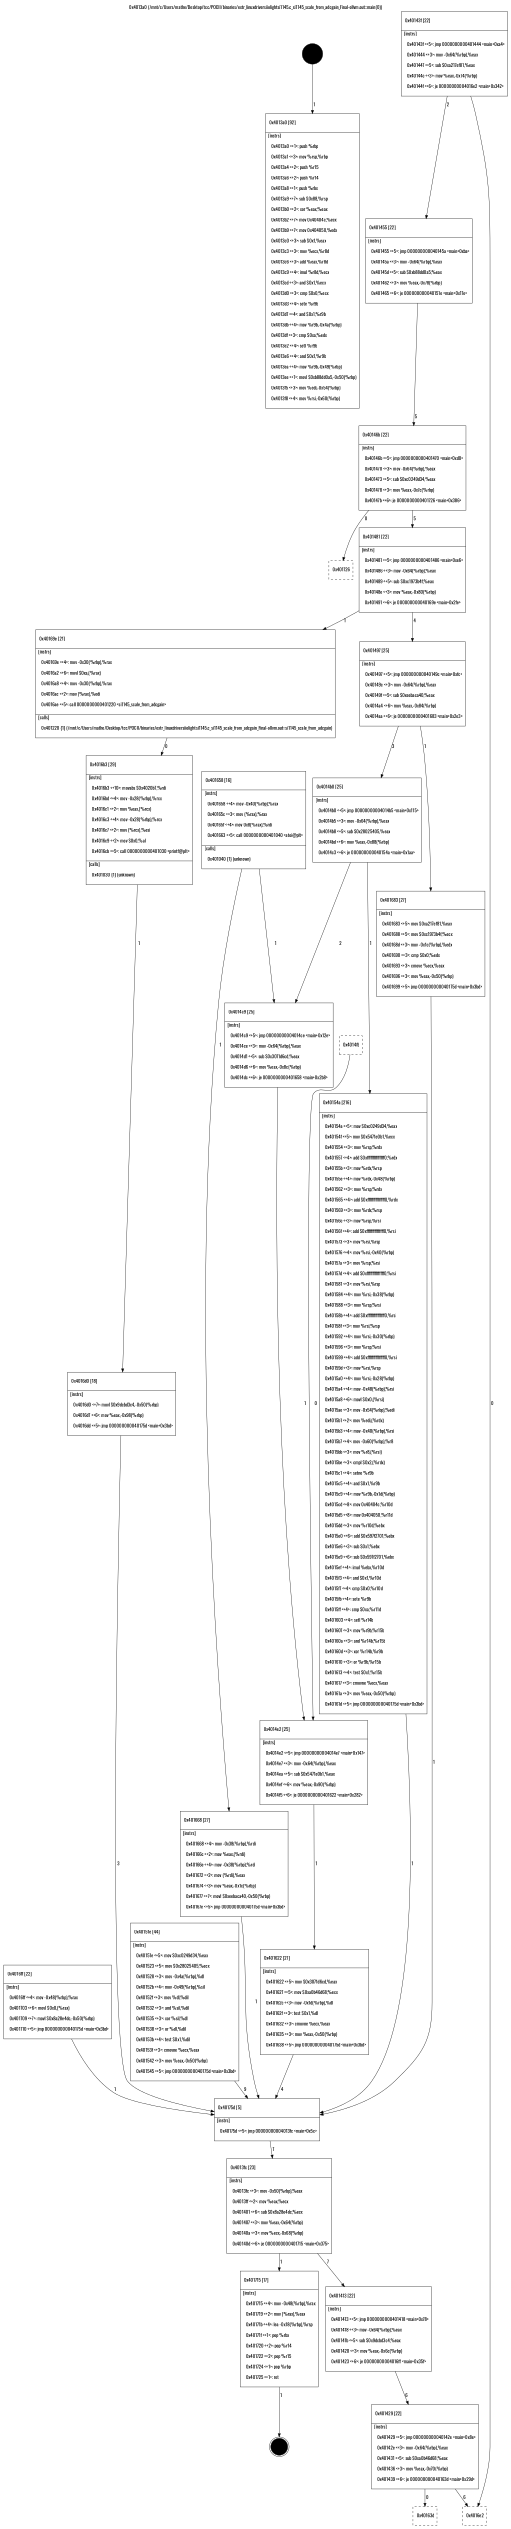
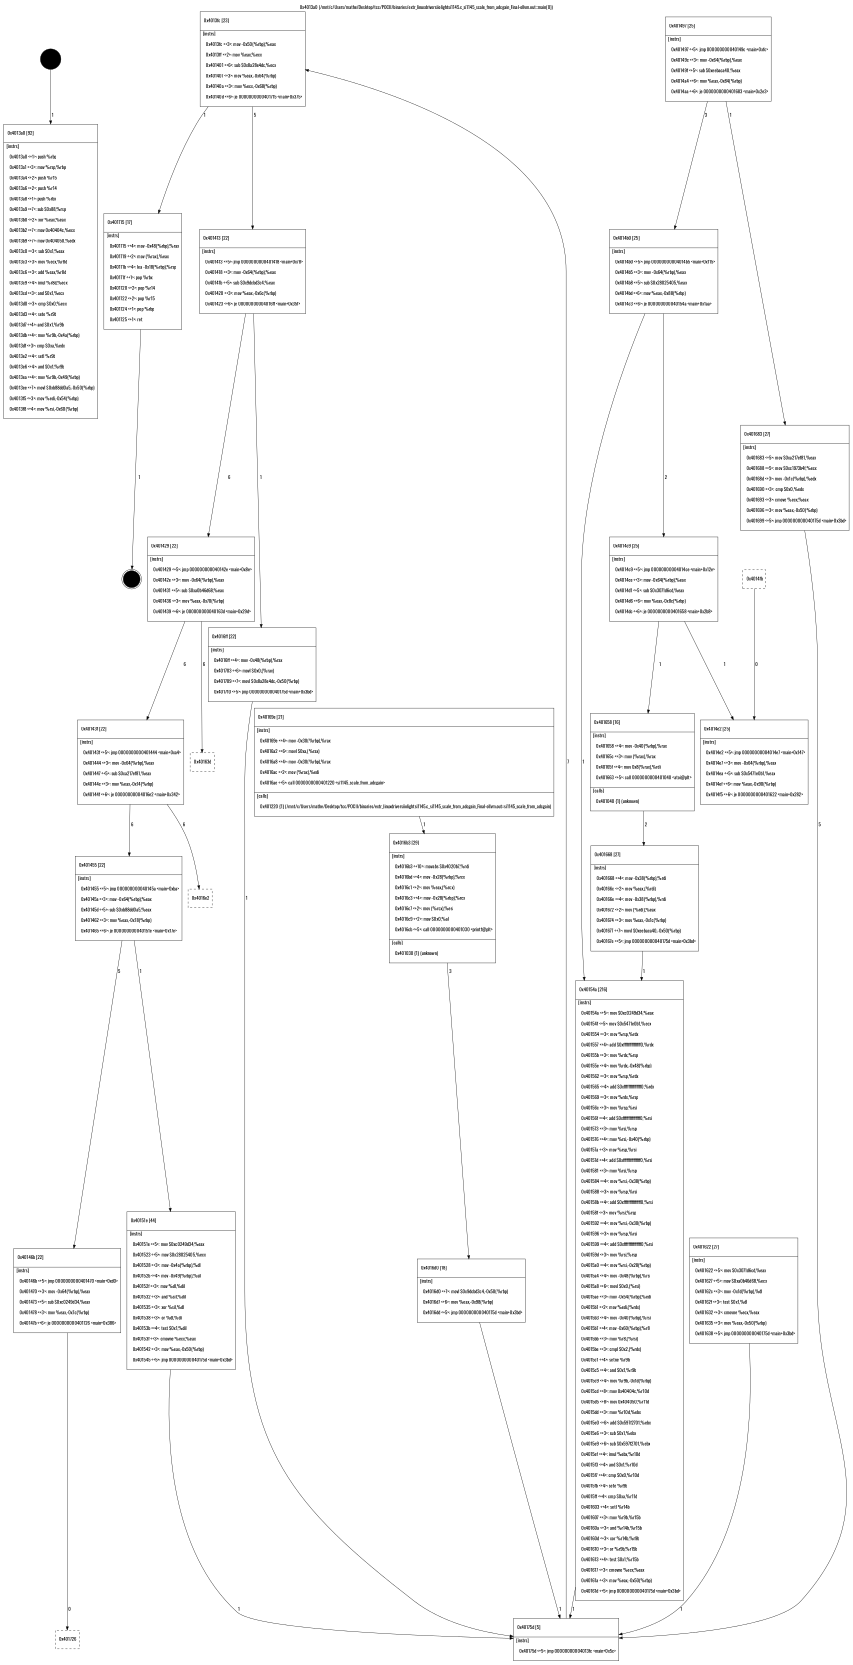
  digraph {
    fontname=Oswald
    label="0x4013a0 (/mnt/c/Users/mathe/Desktop/tcc/POCII/binaries/extr_linuxdriversiiolightsi1145.c_si1145_scale_from_adcgain_Final-ollvm.out::main(0))"
    labelloc=t
    node [fontname=Oswald shape=record]
    edge [fontname=Oswald]
    Entry [fillcolor=black height=0.3 shape=circle style=filled width=0.3]
    n2 [label="{\n     0x4013a0 [92]\l\n     | [instrs]\l\n     &nbsp;&nbsp;0x4013a0 \<+1\>: push %rbp\l\n     &nbsp;&nbsp;0x4013a1 \<+3\>: mov %rsp,%rbp\l\n     &nbsp;&nbsp;0x4013a4 \<+2\>: push %r15\l\n     &nbsp;&nbsp;0x4013a6 \<+2\>: push %r14\l\n     &nbsp;&nbsp;0x4013a8 \<+1\>: push %rbx\l\n     &nbsp;&nbsp;0x4013a9 \<+7\>: sub $0x88,%rsp\l\n     &nbsp;&nbsp;0x4013b0 \<+2\>: xor %eax,%eax\l\n     &nbsp;&nbsp;0x4013b2 \<+7\>: mov 0x40404c,%ecx\l\n     &nbsp;&nbsp;0x4013b9 \<+7\>: mov 0x404050,%edx\l\n     &nbsp;&nbsp;0x4013c0 \<+3\>: sub $0x1,%eax\l\n     &nbsp;&nbsp;0x4013c3 \<+3\>: mov %ecx,%r8d\l\n     &nbsp;&nbsp;0x4013c6 \<+3\>: add %eax,%r8d\l\n     &nbsp;&nbsp;0x4013c9 \<+4\>: imul %r8d,%ecx\l\n     &nbsp;&nbsp;0x4013cd \<+3\>: and $0x1,%ecx\l\n     &nbsp;&nbsp;0x4013d0 \<+3\>: cmp $0x0,%ecx\l\n     &nbsp;&nbsp;0x4013d3 \<+4\>: sete %r9b\l\n     &nbsp;&nbsp;0x4013d7 \<+4\>: and $0x1,%r9b\l\n     &nbsp;&nbsp;0x4013db \<+4\>: mov %r9b,-0x4a(%rbp)\l\n     &nbsp;&nbsp;0x4013df \<+3\>: cmp $0xa,%edx\l\n     &nbsp;&nbsp;0x4013e2 \<+4\>: setl %r9b\l\n     &nbsp;&nbsp;0x4013e6 \<+4\>: and $0x1,%r9b\l\n     &nbsp;&nbsp;0x4013ea \<+4\>: mov %r9b,-0x49(%rbp)\l\n     &nbsp;&nbsp;0x4013ee \<+7\>: movl $0xb88dd0a5,-0x50(%rbp)\l\n     &nbsp;&nbsp;0x4013f5 \<+3\>: mov %edi,-0x54(%rbp)\l\n     &nbsp;&nbsp;0x4013f8 \<+4\>: mov %rsi,-0x60(%rbp)\l\n  }"]
    n3 [label="{\n     0x4013fc [23]\l\n     | [instrs]\l\n     &nbsp;&nbsp;0x4013fc \<+3\>: mov -0x50(%rbp),%eax\l\n     &nbsp;&nbsp;0x4013ff \<+2\>: mov %eax,%ecx\l\n     &nbsp;&nbsp;0x401401 \<+6\>: sub $0x8a28e4dc,%ecx\l\n     &nbsp;&nbsp;0x401407 \<+3\>: mov %eax,-0x64(%rbp)\l\n     &nbsp;&nbsp;0x40140a \<+3\>: mov %ecx,-0x68(%rbp)\l\n     &nbsp;&nbsp;0x40140d \<+6\>: je 0000000000401715 \<main+0x375\>\l\n  }"]
    n4 [label="{\n     0x401715 [17]\l\n     | [instrs]\l\n     &nbsp;&nbsp;0x401715 \<+4\>: mov -0x48(%rbp),%rax\l\n     &nbsp;&nbsp;0x401719 \<+2\>: mov (%rax),%eax\l\n     &nbsp;&nbsp;0x40171b \<+4\>: lea -0x18(%rbp),%rsp\l\n     &nbsp;&nbsp;0x40171f \<+1\>: pop %rbx\l\n     &nbsp;&nbsp;0x401720 \<+2\>: pop %r14\l\n     &nbsp;&nbsp;0x401722 \<+2\>: pop %r15\l\n     &nbsp;&nbsp;0x401724 \<+1\>: pop %rbp\l\n     &nbsp;&nbsp;0x401725 \<+1\>: ret\l\n  }"]
    n5 [label="{\n     0x401413 [22]\l\n     | [instrs]\l\n     &nbsp;&nbsp;0x401413 \<+5\>: jmp 0000000000401418 \<main+0x78\>\l\n     &nbsp;&nbsp;0x401418 \<+3\>: mov -0x64(%rbp),%eax\l\n     &nbsp;&nbsp;0x40141b \<+5\>: sub $0x9dcbd3c4,%eax\l\n     &nbsp;&nbsp;0x401420 \<+3\>: mov %eax,-0x6c(%rbp)\l\n     &nbsp;&nbsp;0x401423 \<+6\>: je 00000000004016ff \<main+0x35f\>\l\n  }"]
    Exit [fillcolor=black height=0.3 peripheries=2 shape=circle style=filled width=0.3]
    n7 [label="{\n     0x4016ff [22]\l\n     | [instrs]\l\n     &nbsp;&nbsp;0x4016ff \<+4\>: mov -0x48(%rbp),%rax\l\n     &nbsp;&nbsp;0x401703 \<+6\>: movl $0x0,(%rax)\l\n     &nbsp;&nbsp;0x401709 \<+7\>: movl $0x8a28e4dc,-0x50(%rbp)\l\n     &nbsp;&nbsp;0x401710 \<+5\>: jmp 000000000040175d \<main+0x3bd\>\l\n  }"]
    n8 [label="{\n     0x401429 [22]\l\n     | [instrs]\l\n     &nbsp;&nbsp;0x401429 \<+5\>: jmp 000000000040142e \<main+0x8e\>\l\n     &nbsp;&nbsp;0x40142e \<+3\>: mov -0x64(%rbp),%eax\l\n     &nbsp;&nbsp;0x401431 \<+5\>: sub $0xa0b46d68,%eax\l\n     &nbsp;&nbsp;0x401436 \<+3\>: mov %eax,-0x70(%rbp)\l\n     &nbsp;&nbsp;0x401439 \<+6\>: je 000000000040163d \<main+0x29d\>\l\n  }"]
    n9 [label="{\n     0x40175d [5]\l\n     | [instrs]\l\n     &nbsp;&nbsp;0x40175d \<+5\>: jmp 00000000004013fc \<main+0x5c\>\l\n  }"]
    n10 [label="{\n     0x40163d\l\n  }" style=dashed]
    n11 [label="{\n     0x40143f [22]\l\n     | [instrs]\l\n     &nbsp;&nbsp;0x40143f \<+5\>: jmp 0000000000401444 \<main+0xa4\>\l\n     &nbsp;&nbsp;0x401444 \<+3\>: mov -0x64(%rbp),%eax\l\n     &nbsp;&nbsp;0x401447 \<+5\>: sub $0xa217ef81,%eax\l\n     &nbsp;&nbsp;0x40144c \<+3\>: mov %eax,-0x74(%rbp)\l\n     &nbsp;&nbsp;0x40144f \<+6\>: je 00000000004016e2 \<main+0x342\>\l\n  }"]
    n12 [label="{\n     0x4016e2\l\n  }" style=dashed]
    n13 [label="{\n     0x401455 [22]\l\n     | [instrs]\l\n     &nbsp;&nbsp;0x401455 \<+5\>: jmp 000000000040145a \<main+0xba\>\l\n     &nbsp;&nbsp;0x40145a \<+3\>: mov -0x64(%rbp),%eax\l\n     &nbsp;&nbsp;0x40145d \<+5\>: sub $0xb88dd0a5,%eax\l\n     &nbsp;&nbsp;0x401462 \<+3\>: mov %eax,-0x78(%rbp)\l\n     &nbsp;&nbsp;0x401465 \<+6\>: je 000000000040151e \<main+0x17e\>\l\n  }"]
    n14 [label="{\n     0x4016d0 [18]\l\n     | [instrs]\l\n     &nbsp;&nbsp;0x4016d0 \<+7\>: movl $0x9dcbd3c4,-0x50(%rbp)\l\n     &nbsp;&nbsp;0x4016d7 \<+6\>: mov %eax,-0x98(%rbp)\l\n     &nbsp;&nbsp;0x4016dd \<+5\>: jmp 000000000040175d \<main+0x3bd\>\l\n  }"]
    n15 [label="{\n     0x40151e [44]\l\n     | [instrs]\l\n     &nbsp;&nbsp;0x40151e \<+5\>: mov $0xc0249d34,%eax\l\n     &nbsp;&nbsp;0x401523 \<+5\>: mov $0x28025405,%ecx\l\n     &nbsp;&nbsp;0x401528 \<+3\>: mov -0x4a(%rbp),%dl\l\n     &nbsp;&nbsp;0x40152b \<+4\>: mov -0x49(%rbp),%sil\l\n     &nbsp;&nbsp;0x40152f \<+3\>: mov %dl,%dil\l\n     &nbsp;&nbsp;0x401532 \<+3\>: and %sil,%dil\l\n     &nbsp;&nbsp;0x401535 \<+3\>: xor %sil,%dl\l\n     &nbsp;&nbsp;0x401538 \<+3\>: or %dl,%dil\l\n     &nbsp;&nbsp;0x40153b \<+4\>: test $0x1,%dil\l\n     &nbsp;&nbsp;0x40153f \<+3\>: cmovne %ecx,%eax\l\n     &nbsp;&nbsp;0x401542 \<+3\>: mov %eax,-0x50(%rbp)\l\n     &nbsp;&nbsp;0x401545 \<+5\>: jmp 000000000040175d \<main+0x3bd\>\l\n  }"]
    n16 [label="{\n     0x40146b [22]\l\n     | [instrs]\l\n     &nbsp;&nbsp;0x40146b \<+5\>: jmp 0000000000401470 \<main+0xd0\>\l\n     &nbsp;&nbsp;0x401470 \<+3\>: mov -0x64(%rbp),%eax\l\n     &nbsp;&nbsp;0x401473 \<+5\>: sub $0xc0249d34,%eax\l\n     &nbsp;&nbsp;0x401478 \<+3\>: mov %eax,-0x7c(%rbp)\l\n     &nbsp;&nbsp;0x40147b \<+6\>: je 0000000000401726 \<main+0x386\>\l\n  }"]
    n17 [label="{\n     0x4016b3 [29]\l\n     | [instrs]\l\n     &nbsp;&nbsp;0x4016b3 \<+10\>: movabs $0x4020b7,%rdi\l\n     &nbsp;&nbsp;0x4016bd \<+4\>: mov -0x28(%rbp),%rcx\l\n     &nbsp;&nbsp;0x4016c1 \<+2\>: mov %eax,(%rcx)\l\n     &nbsp;&nbsp;0x4016c3 \<+4\>: mov -0x28(%rbp),%rcx\l\n     &nbsp;&nbsp;0x4016c7 \<+2\>: mov (%rcx),%esi\l\n     &nbsp;&nbsp;0x4016c9 \<+2\>: mov $0x0,%al\l\n     &nbsp;&nbsp;0x4016cb \<+5\>: call 0000000000401030 \<printf@plt\>\l\n     | [calls]\l\n     &nbsp;&nbsp;0x401030 \{1\} (unknown)\l\n  }"]
    n18 [label="{\n     0x401726\l\n  }" style=dashed]
-   n19 [label="{\n     0x401481 [22]\l\n     | [instrs]\l\n     &nbsp;&nbsp;0x401481 \<+5\>: jmp 0000000000401486 \<main+0xe6\>\l\n     &nbsp;&nbsp;0x401486 \<+3\>: mov -0x64(%rbp),%eax\l\n     &nbsp;&nbsp;0x401489 \<+5\>: sub $0xc1973b4f,%eax\l\n     &nbsp;&nbsp;0x40148e \<+3\>: mov %eax,-0x80(%rbp)\l\n     &nbsp;&nbsp;0x401491 \<+6\>: je 000000000040169e \<main+0x2fe\>\l\n  }"]
    n20 [label="{\n     0x401668 [27]\l\n     | [instrs]\l\n     &nbsp;&nbsp;0x401668 \<+4\>: mov -0x38(%rbp),%rdi\l\n     &nbsp;&nbsp;0x40166c \<+2\>: mov %eax,(%rdi)\l\n     &nbsp;&nbsp;0x40166e \<+4\>: mov -0x38(%rbp),%rdi\l\n     &nbsp;&nbsp;0x401672 \<+2\>: mov (%rdi),%eax\l\n     &nbsp;&nbsp;0x401674 \<+3\>: mov %eax,-0x1c(%rbp)\l\n     &nbsp;&nbsp;0x401677 \<+7\>: movl $0xeebaca40,-0x50(%rbp)\l\n     &nbsp;&nbsp;0x40167e \<+5\>: jmp 000000000040175d \<main+0x3bd\>\l\n  }"]
    n21 [label="{\n     0x40169e [21]\l\n     | [instrs]\l\n     &nbsp;&nbsp;0x40169e \<+4\>: mov -0x30(%rbp),%rax\l\n     &nbsp;&nbsp;0x4016a2 \<+6\>: movl $0xa,(%rax)\l\n     &nbsp;&nbsp;0x4016a8 \<+4\>: mov -0x30(%rbp),%rax\l\n     &nbsp;&nbsp;0x4016ac \<+2\>: mov (%rax),%edi\l\n     &nbsp;&nbsp;0x4016ae \<+5\>: call 0000000000401220 \<si1145_scale_from_adcgain\>\l\n     | [calls]\l\n     &nbsp;&nbsp;0x401220 \{1\} (/mnt/c/Users/mathe/Desktop/tcc/POCII/binaries/extr_linuxdriversiiolightsi1145.c_si1145_scale_from_adcgain_Final-ollvm.out::si1145_scale_from_adcgain)\l\n  }"]
    n22 [label="{\n     0x401497 [25]\l\n     | [instrs]\l\n     &nbsp;&nbsp;0x401497 \<+5\>: jmp 000000000040149c \<main+0xfc\>\l\n     &nbsp;&nbsp;0x40149c \<+3\>: mov -0x64(%rbp),%eax\l\n     &nbsp;&nbsp;0x40149f \<+5\>: sub $0xeebaca40,%eax\l\n     &nbsp;&nbsp;0x4014a4 \<+6\>: mov %eax,-0x84(%rbp)\l\n     &nbsp;&nbsp;0x4014aa \<+6\>: je 0000000000401683 \<main+0x2e3\>\l\n  }"]
    n23 [label="{\n     0x4014fb\l\n  }" style=dashed]
    n24 [label="{\n     0x4014e2 [25]\l\n     | [instrs]\l\n     &nbsp;&nbsp;0x4014e2 \<+5\>: jmp 00000000004014e7 \<main+0x147\>\l\n     &nbsp;&nbsp;0x4014e7 \<+3\>: mov -0x64(%rbp),%eax\l\n     &nbsp;&nbsp;0x4014ea \<+5\>: sub $0x5471e0b1,%eax\l\n     &nbsp;&nbsp;0x4014ef \<+6\>: mov %eax,-0x90(%rbp)\l\n     &nbsp;&nbsp;0x4014f5 \<+6\>: je 0000000000401622 \<main+0x282\>\l\n  }"]
    n25 [label="{\n     0x401683 [27]\l\n     | [instrs]\l\n     &nbsp;&nbsp;0x401683 \<+5\>: mov $0xa217ef81,%eax\l\n     &nbsp;&nbsp;0x401688 \<+5\>: mov $0xc1973b4f,%ecx\l\n     &nbsp;&nbsp;0x40168d \<+3\>: mov -0x1c(%rbp),%edx\l\n     &nbsp;&nbsp;0x401690 \<+3\>: cmp $0x0,%edx\l\n     &nbsp;&nbsp;0x401693 \<+3\>: cmove %ecx,%eax\l\n     &nbsp;&nbsp;0x401696 \<+3\>: mov %eax,-0x50(%rbp)\l\n     &nbsp;&nbsp;0x401699 \<+5\>: jmp 000000000040175d \<main+0x3bd\>\l\n  }"]
    n26 [label="{\n     0x4014b0 [25]\l\n     | [instrs]\l\n     &nbsp;&nbsp;0x4014b0 \<+5\>: jmp 00000000004014b5 \<main+0x115\>\l\n     &nbsp;&nbsp;0x4014b5 \<+3\>: mov -0x64(%rbp),%eax\l\n     &nbsp;&nbsp;0x4014b8 \<+5\>: sub $0x28025405,%eax\l\n     &nbsp;&nbsp;0x4014bd \<+6\>: mov %eax,-0x88(%rbp)\l\n     &nbsp;&nbsp;0x4014c3 \<+6\>: je 000000000040154a \<main+0x1aa\>\l\n  }"]
    n27 [label="{\n     0x401622 [27]\l\n     | [instrs]\l\n     &nbsp;&nbsp;0x401622 \<+5\>: mov $0x3071d6cd,%eax\l\n     &nbsp;&nbsp;0x401627 \<+5\>: mov $0xa0b46d68,%ecx\l\n     &nbsp;&nbsp;0x40162c \<+3\>: mov -0x1d(%rbp),%dl\l\n     &nbsp;&nbsp;0x40162f \<+3\>: test $0x1,%dl\l\n     &nbsp;&nbsp;0x401632 \<+3\>: cmovne %ecx,%eax\l\n     &nbsp;&nbsp;0x401635 \<+3\>: mov %eax,-0x50(%rbp)\l\n     &nbsp;&nbsp;0x401638 \<+5\>: jmp 000000000040175d \<main+0x3bd\>\l\n  }"]
    n28 [label="{\n     0x40154a [216]\l\n     | [instrs]\l\n     &nbsp;&nbsp;0x40154a \<+5\>: mov $0xc0249d34,%eax\l\n     &nbsp;&nbsp;0x40154f \<+5\>: mov $0x5471e0b1,%ecx\l\n     &nbsp;&nbsp;0x401554 \<+3\>: mov %rsp,%rdx\l\n     &nbsp;&nbsp;0x401557 \<+4\>: add $0xfffffffffffffff0,%rdx\l\n     &nbsp;&nbsp;0x40155b \<+3\>: mov %rdx,%rsp\l\n     &nbsp;&nbsp;0x40155e \<+4\>: mov %rdx,-0x48(%rbp)\l\n     &nbsp;&nbsp;0x401562 \<+3\>: mov %rsp,%rdx\l\n     &nbsp;&nbsp;0x401565 \<+4\>: add $0xfffffffffffffff0,%rdx\l\n     &nbsp;&nbsp;0x401569 \<+3\>: mov %rdx,%rsp\l\n     &nbsp;&nbsp;0x40156c \<+3\>: mov %rsp,%rsi\l\n     &nbsp;&nbsp;0x40156f \<+4\>: add $0xfffffffffffffff0,%rsi\l\n     &nbsp;&nbsp;0x401573 \<+3\>: mov %rsi,%rsp\l\n     &nbsp;&nbsp;0x401576 \<+4\>: mov %rsi,-0x40(%rbp)\l\n     &nbsp;&nbsp;0x40157a \<+3\>: mov %rsp,%rsi\l\n     &nbsp;&nbsp;0x40157d \<+4\>: add $0xfffffffffffffff0,%rsi\l\n     &nbsp;&nbsp;0x401581 \<+3\>: mov %rsi,%rsp\l\n     &nbsp;&nbsp;0x401584 \<+4\>: mov %rsi,-0x38(%rbp)\l\n     &nbsp;&nbsp;0x401588 \<+3\>: mov %rsp,%rsi\l\n     &nbsp;&nbsp;0x40158b \<+4\>: add $0xfffffffffffffff0,%rsi\l\n     &nbsp;&nbsp;0x40158f \<+3\>: mov %rsi,%rsp\l\n     &nbsp;&nbsp;0x401592 \<+4\>: mov %rsi,-0x30(%rbp)\l\n     &nbsp;&nbsp;0x401596 \<+3\>: mov %rsp,%rsi\l\n     &nbsp;&nbsp;0x401599 \<+4\>: add $0xfffffffffffffff0,%rsi\l\n     &nbsp;&nbsp;0x40159d \<+3\>: mov %rsi,%rsp\l\n     &nbsp;&nbsp;0x4015a0 \<+4\>: mov %rsi,-0x28(%rbp)\l\n     &nbsp;&nbsp;0x4015a4 \<+4\>: mov -0x48(%rbp),%rsi\l\n     &nbsp;&nbsp;0x4015a8 \<+6\>: movl $0x0,(%rsi)\l\n     &nbsp;&nbsp;0x4015ae \<+3\>: mov -0x54(%rbp),%edi\l\n     &nbsp;&nbsp;0x4015b1 \<+2\>: mov %edi,(%rdx)\l\n     &nbsp;&nbsp;0x4015b3 \<+4\>: mov -0x40(%rbp),%rsi\l\n     &nbsp;&nbsp;0x4015b7 \<+4\>: mov -0x60(%rbp),%r8\l\n     &nbsp;&nbsp;0x4015bb \<+3\>: mov %r8,(%rsi)\l\n     &nbsp;&nbsp;0x4015be \<+3\>: cmpl $0x2,(%rdx)\l\n     &nbsp;&nbsp;0x4015c1 \<+4\>: setne %r9b\l\n     &nbsp;&nbsp;0x4015c5 \<+4\>: and $0x1,%r9b\l\n     &nbsp;&nbsp;0x4015c9 \<+4\>: mov %r9b,-0x1d(%rbp)\l\n     &nbsp;&nbsp;0x4015cd \<+8\>: mov 0x40404c,%r10d\l\n     &nbsp;&nbsp;0x4015d5 \<+8\>: mov 0x404050,%r11d\l\n     &nbsp;&nbsp;0x4015dd \<+3\>: mov %r10d,%ebx\l\n     &nbsp;&nbsp;0x4015e0 \<+6\>: add $0x597f2701,%ebx\l\n     &nbsp;&nbsp;0x4015e6 \<+3\>: sub $0x1,%ebx\l\n     &nbsp;&nbsp;0x4015e9 \<+6\>: sub $0x597f2701,%ebx\l\n     &nbsp;&nbsp;0x4015ef \<+4\>: imul %ebx,%r10d\l\n     &nbsp;&nbsp;0x4015f3 \<+4\>: and $0x1,%r10d\l\n     &nbsp;&nbsp;0x4015f7 \<+4\>: cmp $0x0,%r10d\l\n     &nbsp;&nbsp;0x4015fb \<+4\>: sete %r9b\l\n     &nbsp;&nbsp;0x4015ff \<+4\>: cmp $0xa,%r11d\l\n     &nbsp;&nbsp;0x401603 \<+4\>: setl %r14b\l\n     &nbsp;&nbsp;0x401607 \<+3\>: mov %r9b,%r15b\l\n     &nbsp;&nbsp;0x40160a \<+3\>: and %r14b,%r15b\l\n     &nbsp;&nbsp;0x40160d \<+3\>: xor %r14b,%r9b\l\n     &nbsp;&nbsp;0x401610 \<+3\>: or %r9b,%r15b\l\n     &nbsp;&nbsp;0x401613 \<+4\>: test $0x1,%r15b\l\n     &nbsp;&nbsp;0x401617 \<+3\>: cmovne %ecx,%eax\l\n     &nbsp;&nbsp;0x40161a \<+3\>: mov %eax,-0x50(%rbp)\l\n     &nbsp;&nbsp;0x40161d \<+5\>: jmp 000000000040175d \<main+0x3bd\>\l\n  }"]
    n29 [label="{\n     0x4014c9 [25]\l\n     | [instrs]\l\n     &nbsp;&nbsp;0x4014c9 \<+5\>: jmp 00000000004014ce \<main+0x12e\>\l\n     &nbsp;&nbsp;0x4014ce \<+3\>: mov -0x64(%rbp),%eax\l\n     &nbsp;&nbsp;0x4014d1 \<+5\>: sub $0x3071d6cd,%eax\l\n     &nbsp;&nbsp;0x4014d6 \<+6\>: mov %eax,-0x8c(%rbp)\l\n     &nbsp;&nbsp;0x4014dc \<+6\>: je 0000000000401658 \<main+0x2b8\>\l\n  }"]
    n30 [label="{\n     0x401658 [16]\l\n     | [instrs]\l\n     &nbsp;&nbsp;0x401658 \<+4\>: mov -0x40(%rbp),%rax\l\n     &nbsp;&nbsp;0x40165c \<+3\>: mov (%rax),%rax\l\n     &nbsp;&nbsp;0x40165f \<+4\>: mov 0x8(%rax),%rdi\l\n     &nbsp;&nbsp;0x401663 \<+5\>: call 0000000000401040 \<atoi@plt\>\l\n     | [calls]\l\n     &nbsp;&nbsp;0x401040 \{1\} (unknown)\l\n  }"]
    Entry -> n2 [label=" 1"]
    n3 -> n4 [label=" 1"]
-   n3 -> n5 [label=" 7"]
+   n3 -> n5 [label=" 5"]
    n4 -> Exit [label=" 1"]
+   n5 -> n7 [label=" 1"]
    n5 -> n8 [label=" 6"]
    n7 -> n9 [label=" 1"]
-   n8 -> n10 [label=" 0"]
-   n8 -> n12 [label=" 6"]
+   n8 -> n10 [label=" 6"]
+   n8 -> n11 [label=" 6"]
    n9 -> n3 [label=" 7"]
-   n11 -> n12 [label=" 0"]
-   n11 -> n13 [label=" 2"]
+   n11 -> n12 [label=" 6"]
+   n11 -> n13 [label=" 6"]
+   n13 -> n15 [label=" 1"]
    n13 -> n16 [label=" 5"]
-   n14 -> n9 [label=" 3"]
-   n15 -> n9 [label=" 9"]
+   n14 -> n9 [label=" 1"]
+   n15 -> n9 [label=" 1"]
    n16 -> n18 [label=" 0"]
-   n16 -> n19 [label=" 5"]
-   n17 -> n14 [label=" 1"]
-   n19 -> n21 [label=" 1"]
-   n19 -> n22 [label=" 4"]
-   n20 -> n9 [label=" 1"]
-   n21 -> n17 [label=" 0"]
+   n17 -> n14 [label=" 3"]
+   n20 -> n28 [label=" 1"]
+   n21 -> n17 [label=" 1"]
    n22 -> n25 [label=" 1"]
    n22 -> n26 [label=" 3"]
    n23 -> n24 [label=" 0"]
-   n24 -> n27 [label=" 1"]
-   n25 -> n9 [label=" 1"]
+   n25 -> n9 [label=" 5"]
    n26 -> n28 [label=" 1"]
    n26 -> n29 [label=" 2"]
-   n27 -> n9 [label=" 4"]
+   n27 -> n9 [label=" 1"]
    n28 -> n9 [label=" 1"]
    n29 -> n24 [label=" 1"]
-   n30 -> n29 [label=" 1"]
-   n30 -> n20 [label=" 1"]
+   n29 -> n30 [label=" 1"]
+   n30 -> n20 [label=" 2"]
  }
